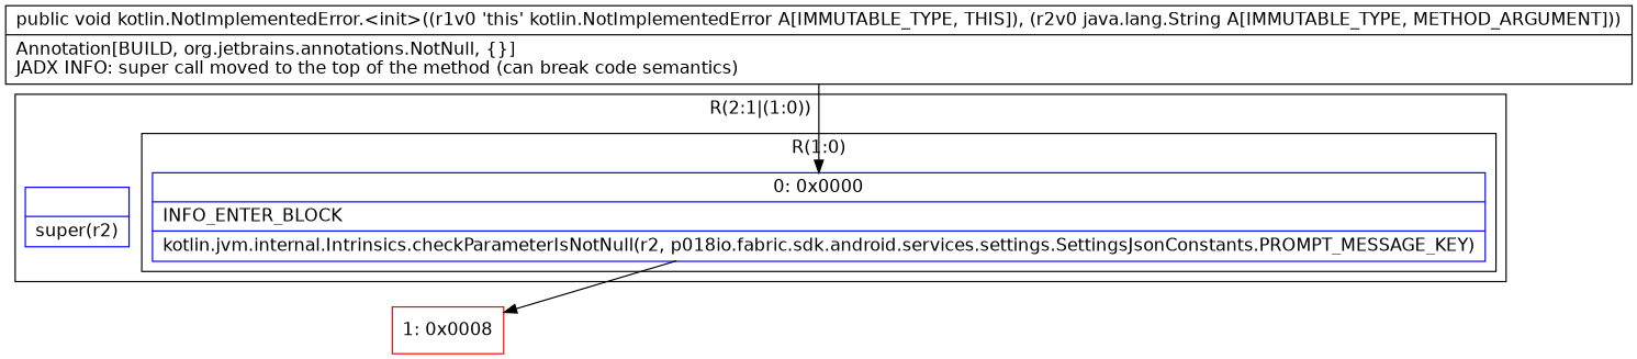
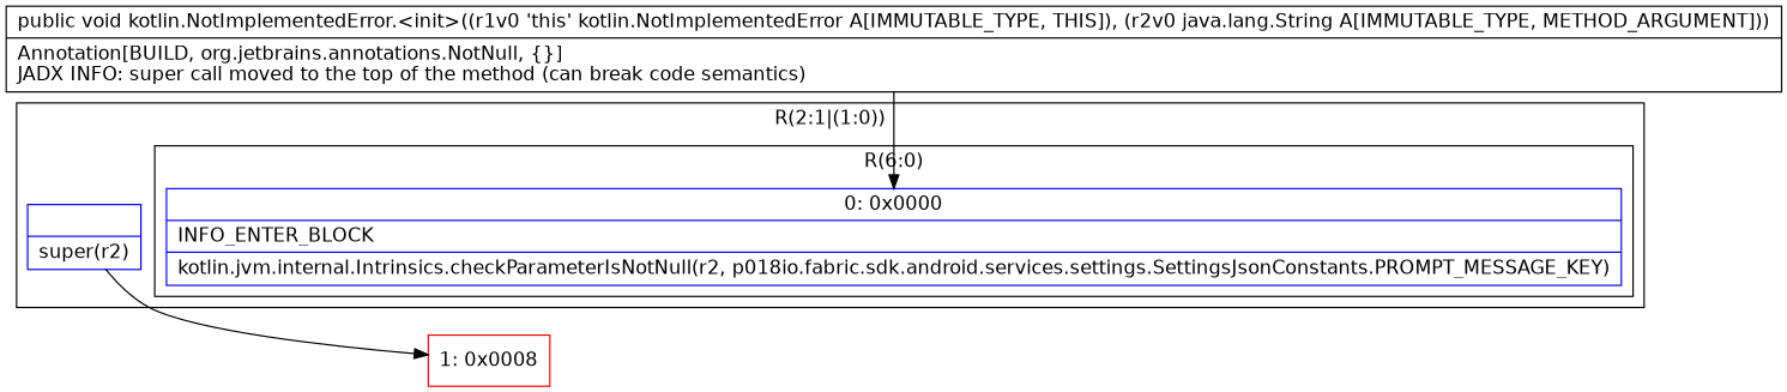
  digraph {
    fontname="DejaVu Sans"
    node [color=blue fontname="DejaVu Sans" shape=record]
    edge [fontname="DejaVu Sans"]
    n1 [label="{0\:\ 0x0000|INFO_ENTER_BLOCK\l|kotlin.jvm.internal.Intrinsics.checkParameterIsNotNull(r2, p018io.fabric.sdk.android.services.settings.SettingsJsonConstants.PROMPT_MESSAGE_KEY)\l}"]
    n2 [label="{|super(r2)\l}"]
    n3 [color=red label="{1\:\ 0x0008}"]
    n4 [label="{public void kotlin.NotImplementedError.\<init\>((r1v0 'this' kotlin.NotImplementedError A[IMMUTABLE_TYPE, THIS]), (r2v0 java.lang.String A[IMMUTABLE_TYPE, METHOD_ARGUMENT]))  | Annotation[BUILD, org.jetbrains.annotations.NotNull, \{\}]\lJADX INFO: super call moved to the top of the method (can break code semantics)\l}" color=""]
    subgraph cluster_1 {
      label="R(2:1|(1:0))"
      n2
      subgraph cluster_2 {
-       label="R(1:0)"
+       label="R(6:0)"
        n1
      }
    }
-   n1 -> n3
+   n2 -> n3
    n4 -> n1
  }
